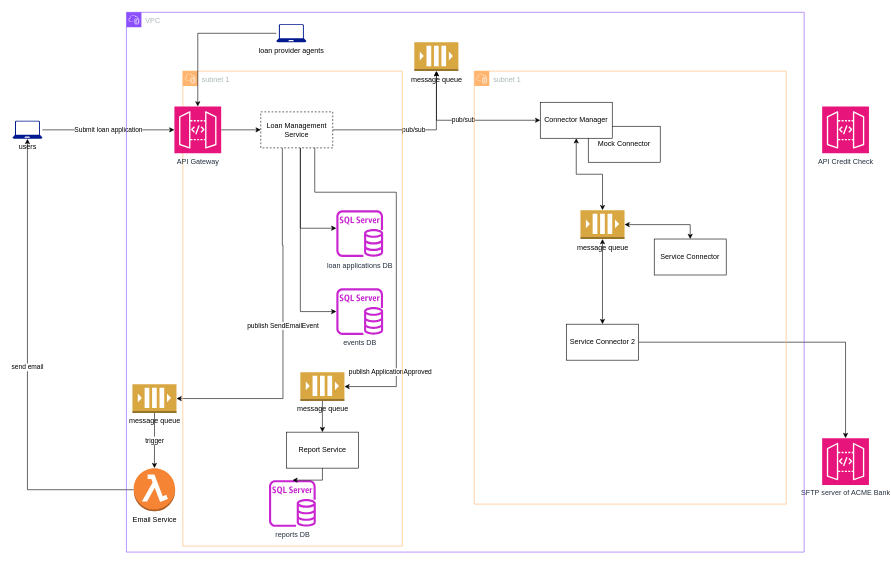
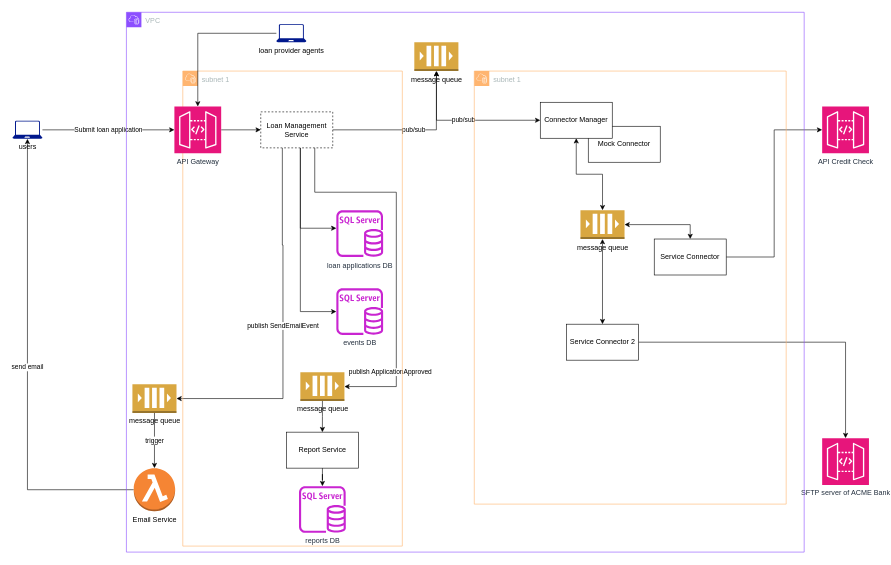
  <mxCell id="0" />
  <mxCell id="1" parent="0" />
  <mxCell id="2" value="message queue" style="outlineConnect=0;dashed=0;verticalLabelPosition=bottom;verticalAlign=top;align=center;html=1;shape=mxgraph.aws3.queue;fillColor=#D9A741;gradientColor=none;" vertex="1" parent="1"><mxGeometry x="690" y="70" width="73.5" height="48" as="geometry" /></mxCell>
  <mxCell id="3" value="API Credit Check" style="sketch=0;points=[[0,0,0],[0.25,0,0],[0.5,0,0],[0.75,0,0],[1,0,0],[0,1,0],[0.25,1,0],[0.5,1,0],[0.75,1,0],[1,1,0],[0,0.25,0],[0,0.5,0],[0,0.75,0],[1,0.25,0],[1,0.5,0],[1,0.75,0]];outlineConnect=0;fontColor=#232F3E;fillColor=#E7157B;strokeColor=#ffffff;dashed=0;verticalLabelPosition=bottom;verticalAlign=top;align=center;html=1;fontSize=12;fontStyle=0;aspect=fixed;shape=mxgraph.aws4.resourceIcon;resIcon=mxgraph.aws4.api_gateway;" vertex="1" parent="1"><mxGeometry x="1370" y="177" width="78" height="78" as="geometry" /></mxCell>
  <mxCell id="4" value="pub/sub" style="edgeStyle=orthogonalEdgeStyle;rounded=0;orthogonalLoop=1;jettySize=auto;html=1;startArrow=classic;startFill=1;exitX=0;exitY=0.5;exitDx=0;exitDy=0;" edge="1" parent="1" source="33" target="2"><mxGeometry relative="1" as="geometry"><Array as="points"><mxPoint x="727" y="200" /></Array></mxGeometry></mxCell>
+ <mxCell id="5" style="edgeStyle=orthogonalEdgeStyle;rounded=0;orthogonalLoop=1;jettySize=auto;html=1;entryX=0;entryY=0.5;entryDx=0;entryDy=0;entryPerimeter=0;" edge="1" parent="1" source="29" target="3"><mxGeometry relative="1" as="geometry" /></mxCell>
  <mxCell id="6" value="users" style="sketch=0;aspect=fixed;pointerEvents=1;shadow=0;dashed=0;html=1;strokeColor=none;labelPosition=center;verticalLabelPosition=bottom;verticalAlign=top;align=center;fillColor=#00188D;shape=mxgraph.azure.laptop" vertex="1" parent="1"><mxGeometry x="20" y="201" width="50" height="30" as="geometry" /></mxCell>
  <mxCell id="7" style="edgeStyle=orthogonalEdgeStyle;rounded=0;orthogonalLoop=1;jettySize=auto;html=1;" edge="1" parent="1" source="22" target="12"><mxGeometry relative="1" as="geometry" /></mxCell>
  <mxCell id="8" value="Submit loan application" style="edgeStyle=orthogonalEdgeStyle;rounded=0;orthogonalLoop=1;jettySize=auto;html=1;entryX=0;entryY=0.5;entryDx=0;entryDy=0;entryPerimeter=0;" edge="1" parent="1" source="6" target="22"><mxGeometry relative="1" as="geometry" /></mxCell>
  <mxCell id="9" style="edgeStyle=orthogonalEdgeStyle;rounded=0;orthogonalLoop=1;jettySize=auto;html=1;" edge="1" parent="1" source="12" target="15"><mxGeometry relative="1" as="geometry"><Array as="points"><mxPoint x="500" y="380" /></Array></mxGeometry></mxCell>
  <mxCell id="10" style="edgeStyle=orthogonalEdgeStyle;rounded=0;orthogonalLoop=1;jettySize=auto;html=1;" edge="1" parent="1" source="12" target="16"><mxGeometry relative="1" as="geometry"><Array as="points"><mxPoint x="500" y="519" /></Array></mxGeometry></mxCell>
  <mxCell id="11" value="publish SendEmailEvent" style="edgeStyle=orthogonalEdgeStyle;rounded=0;orthogonalLoop=1;jettySize=auto;html=1;" edge="1" parent="1" source="12" target="39"><mxGeometry relative="1" as="geometry"><Array as="points"><mxPoint x="470" y="408" /><mxPoint x="471" y="408" /></Array></mxGeometry></mxCell>
  <mxCell id="12" value="Loan Management Service" style="rounded=0;whiteSpace=wrap;html=1;dashed=1;" vertex="1" parent="1"><mxGeometry x="434" y="186" width="120" height="60" as="geometry" /></mxCell>
  <mxCell id="13" value="pub/sub" style="edgeStyle=orthogonalEdgeStyle;rounded=0;orthogonalLoop=1;jettySize=auto;html=1;" edge="1" parent="1" source="12" target="2"><mxGeometry relative="1" as="geometry" /></mxCell>
  <mxCell id="14" value="publish ApplicationApproved" style="edgeStyle=orthogonalEdgeStyle;rounded=0;orthogonalLoop=1;jettySize=auto;html=1;entryX=1;entryY=0.5;entryDx=0;entryDy=0;entryPerimeter=0;exitX=0.75;exitY=1;exitDx=0;exitDy=0;" edge="1" parent="1" source="12" target="23"><mxGeometry x="0.644" y="-10" relative="1" as="geometry"><Array as="points"><mxPoint x="524" y="320" /><mxPoint x="660" y="320" /><mxPoint x="660" y="644" /></Array><mxPoint as="offset" /></mxGeometry></mxCell>
  <mxCell id="15" value="loan applications DB" style="sketch=0;outlineConnect=0;fontColor=#232F3E;gradientColor=none;fillColor=#C925D1;strokeColor=none;dashed=0;verticalLabelPosition=bottom;verticalAlign=top;align=center;html=1;fontSize=12;fontStyle=0;aspect=fixed;pointerEvents=1;shape=mxgraph.aws4.rds_sql_server_instance;" vertex="1" parent="1"><mxGeometry x="560" y="350" width="78" height="78" as="geometry" /></mxCell>
  <mxCell id="16" value="events DB" style="sketch=0;outlineConnect=0;fontColor=#232F3E;gradientColor=none;fillColor=#C925D1;strokeColor=none;dashed=0;verticalLabelPosition=bottom;verticalAlign=top;align=center;html=1;fontSize=12;fontStyle=0;aspect=fixed;pointerEvents=1;shape=mxgraph.aws4.rds_sql_server_instance;" vertex="1" parent="1"><mxGeometry x="560" y="480" width="78" height="78" as="geometry" /></mxCell>
  <mxCell id="17" value="send email" style="edgeStyle=orthogonalEdgeStyle;rounded=0;orthogonalLoop=1;jettySize=auto;html=1;entryX=0.5;entryY=1;entryDx=0;entryDy=0;entryPerimeter=0;exitX=0;exitY=0.5;exitDx=0;exitDy=0;exitPerimeter=0;" edge="1" parent="1" source="41" target="6"><mxGeometry relative="1" as="geometry"><mxPoint x="410.75" y="770" as="sourcePoint" /></mxGeometry></mxCell>
  <mxCell id="18" value="SFTP server of ACME Bank" style="sketch=0;points=[[0,0,0],[0.25,0,0],[0.5,0,0],[0.75,0,0],[1,0,0],[0,1,0],[0.25,1,0],[0.5,1,0],[0.75,1,0],[1,1,0],[0,0.25,0],[0,0.5,0],[0,0.75,0],[1,0.25,0],[1,0.5,0],[1,0.75,0]];outlineConnect=0;fontColor=#232F3E;fillColor=#E7157B;strokeColor=#ffffff;dashed=0;verticalLabelPosition=bottom;verticalAlign=top;align=center;html=1;fontSize=12;fontStyle=0;aspect=fixed;shape=mxgraph.aws4.resourceIcon;resIcon=mxgraph.aws4.api_gateway;" vertex="1" parent="1"><mxGeometry x="1370" y="730" width="78" height="78" as="geometry" /></mxCell>
  <mxCell id="19" style="edgeStyle=orthogonalEdgeStyle;rounded=0;orthogonalLoop=1;jettySize=auto;html=1;" edge="1" parent="1" source="30" target="18"><mxGeometry relative="1" as="geometry" /></mxCell>
  <mxCell id="20" value="VPC" style="points=[[0,0],[0.25,0],[0.5,0],[0.75,0],[1,0],[1,0.25],[1,0.5],[1,0.75],[1,1],[0.75,1],[0.5,1],[0.25,1],[0,1],[0,0.75],[0,0.5],[0,0.25]];outlineConnect=0;gradientColor=none;html=1;whiteSpace=wrap;fontSize=12;fontStyle=0;container=1;pointerEvents=0;collapsible=0;recursiveResize=0;shape=mxgraph.aws4.group;grIcon=mxgraph.aws4.group_vpc2;strokeColor=#8C4FFF;fillColor=none;verticalAlign=top;align=left;spacingLeft=30;fontColor=#AAB7B8;dashed=0;" vertex="1" parent="1"><mxGeometry x="210" y="20" width="1130" height="900" as="geometry" /></mxCell>
  <mxCell id="21" value="subnet 1" style="points=[[0,0],[0.25,0],[0.5,0],[0.75,0],[1,0],[1,0.25],[1,0.5],[1,0.75],[1,1],[0.75,1],[0.5,1],[0.25,1],[0,1],[0,0.75],[0,0.5],[0,0.25]];outlineConnect=0;gradientColor=none;html=1;whiteSpace=wrap;fontSize=12;fontStyle=0;container=1;pointerEvents=0;collapsible=0;recursiveResize=0;shape=mxgraph.aws4.group;grIcon=mxgraph.aws4.group_vpc2;strokeColor=#FFB570;fillColor=none;verticalAlign=top;align=left;spacingLeft=30;fontColor=#AAB7B8;dashed=0;" vertex="1" parent="20"><mxGeometry x="94" y="98" width="366" height="792" as="geometry" /></mxCell>
  <mxCell id="22" value="API Gateway" style="sketch=0;points=[[0,0,0],[0.25,0,0],[0.5,0,0],[0.75,0,0],[1,0,0],[0,1,0],[0.25,1,0],[0.5,1,0],[0.75,1,0],[1,1,0],[0,0.25,0],[0,0.5,0],[0,0.75,0],[1,0.25,0],[1,0.5,0],[1,0.75,0]];outlineConnect=0;fontColor=#232F3E;fillColor=#E7157B;strokeColor=#ffffff;dashed=0;verticalLabelPosition=bottom;verticalAlign=top;align=center;html=1;fontSize=12;fontStyle=0;aspect=fixed;shape=mxgraph.aws4.resourceIcon;resIcon=mxgraph.aws4.api_gateway;" vertex="1" parent="21"><mxGeometry x="-14" y="59" width="78" height="78" as="geometry" /></mxCell>
  <mxCell id="23" value="message queue" style="outlineConnect=0;dashed=0;verticalLabelPosition=bottom;verticalAlign=top;align=center;html=1;shape=mxgraph.aws3.queue;fillColor=#D9A741;gradientColor=none;" vertex="1" parent="21"><mxGeometry x="196" y="502" width="73.5" height="48" as="geometry" /></mxCell>
  <mxCell id="24" value="Report Service" style="rounded=0;whiteSpace=wrap;html=1;" vertex="1" parent="21"><mxGeometry x="172.75" y="602" width="120" height="60" as="geometry" /></mxCell>
  <mxCell id="25" style="edgeStyle=orthogonalEdgeStyle;rounded=0;orthogonalLoop=1;jettySize=auto;html=1;entryX=0.5;entryY=0;entryDx=0;entryDy=0;" edge="1" parent="21" source="23" target="24"><mxGeometry relative="1" as="geometry" /></mxCell>
- <mxCell id="26" value="reports DB" style="sketch=0;outlineConnect=0;fontColor=#232F3E;gradientColor=none;fillColor=#C925D1;strokeColor=none;dashed=0;verticalLabelPosition=bottom;verticalAlign=top;align=center;html=1;fontSize=12;fontStyle=0;aspect=fixed;pointerEvents=1;shape=mxgraph.aws4.rds_sql_server_instance;" vertex="1" parent="21"><mxGeometry x="143.75" y="682" width="78" height="78" as="geometry" /></mxCell>
+ <mxCell id="26" value="reports DB" style="sketch=0;outlineConnect=0;fontColor=#232F3E;gradientColor=none;fillColor=#C925D1;strokeColor=none;dashed=0;verticalLabelPosition=bottom;verticalAlign=top;align=center;html=1;fontSize=12;fontStyle=0;aspect=fixed;pointerEvents=1;shape=mxgraph.aws4.rds_sql_server_instance;" vertex="1" parent="21"><mxGeometry x="193.75" y="692" width="78" height="78" as="geometry" /></mxCell>
  <mxCell id="27" style="edgeStyle=orthogonalEdgeStyle;rounded=0;orthogonalLoop=1;jettySize=auto;html=1;" edge="1" parent="21" source="24" target="26"><mxGeometry relative="1" as="geometry" /></mxCell>
  <mxCell id="28" value="subnet 1" style="points=[[0,0],[0.25,0],[0.5,0],[0.75,0],[1,0],[1,0.25],[1,0.5],[1,0.75],[1,1],[0.75,1],[0.5,1],[0.25,1],[0,1],[0,0.75],[0,0.5],[0,0.25]];outlineConnect=0;gradientColor=none;html=1;whiteSpace=wrap;fontSize=12;fontStyle=0;container=1;pointerEvents=0;collapsible=0;recursiveResize=0;shape=mxgraph.aws4.group;grIcon=mxgraph.aws4.group_vpc2;strokeColor=#FFB570;fillColor=none;verticalAlign=top;align=left;spacingLeft=30;fontColor=#AAB7B8;dashed=0;" vertex="1" parent="20"><mxGeometry x="580" y="98" width="520" height="722" as="geometry" /></mxCell>
  <mxCell id="29" value="Service Connector" style="rounded=0;whiteSpace=wrap;html=1;" vertex="1" parent="28"><mxGeometry x="300" y="280" width="120" height="60" as="geometry" /></mxCell>
  <mxCell id="30" value="Service Connector 2" style="rounded=0;whiteSpace=wrap;html=1;" vertex="1" parent="28"><mxGeometry x="153.75" y="422" width="120" height="60" as="geometry" /></mxCell>
  <mxCell id="31" value="Mock Connector" style="rounded=0;whiteSpace=wrap;html=1;" vertex="1" parent="28"><mxGeometry x="190" y="92" width="120" height="60" as="geometry" /></mxCell>
  <mxCell id="32" style="edgeStyle=orthogonalEdgeStyle;rounded=0;orthogonalLoop=1;jettySize=auto;html=1;startArrow=classic;startFill=1;" edge="1" parent="28" source="33" target="35"><mxGeometry relative="1" as="geometry" /></mxCell>
  <mxCell id="33" value="Connector Manager" style="rounded=0;whiteSpace=wrap;html=1;" vertex="1" parent="28"><mxGeometry x="110" y="52" width="120" height="60" as="geometry" /></mxCell>
  <mxCell id="34" style="edgeStyle=orthogonalEdgeStyle;rounded=0;orthogonalLoop=1;jettySize=auto;html=1;entryX=0.5;entryY=0;entryDx=0;entryDy=0;startArrow=classic;startFill=1;" edge="1" parent="28" source="35" target="29"><mxGeometry relative="1" as="geometry" /></mxCell>
  <mxCell id="35" value="message queue" style="outlineConnect=0;dashed=0;verticalLabelPosition=bottom;verticalAlign=top;align=center;html=1;shape=mxgraph.aws3.queue;fillColor=#D9A741;gradientColor=none;" vertex="1" parent="28"><mxGeometry x="177" y="232" width="73.5" height="48" as="geometry" /></mxCell>
  <mxCell id="36" style="edgeStyle=orthogonalEdgeStyle;rounded=0;orthogonalLoop=1;jettySize=auto;html=1;entryX=0.5;entryY=1;entryDx=0;entryDy=0;entryPerimeter=0;startArrow=classic;startFill=1;" edge="1" parent="28" source="30" target="35"><mxGeometry relative="1" as="geometry" /></mxCell>
  <mxCell id="37" value="loan provider agents" style="sketch=0;aspect=fixed;pointerEvents=1;shadow=0;dashed=0;html=1;strokeColor=none;labelPosition=center;verticalLabelPosition=bottom;verticalAlign=top;align=center;fillColor=#00188D;shape=mxgraph.azure.laptop" vertex="1" parent="20"><mxGeometry x="250" y="20" width="50" height="30" as="geometry" /></mxCell>
  <mxCell id="38" style="edgeStyle=orthogonalEdgeStyle;rounded=0;orthogonalLoop=1;jettySize=auto;html=1;entryX=0.5;entryY=0;entryDx=0;entryDy=0;entryPerimeter=0;" edge="1" parent="20" source="37" target="22"><mxGeometry relative="1" as="geometry" /></mxCell>
  <mxCell id="39" value="message queue" style="outlineConnect=0;dashed=0;verticalLabelPosition=bottom;verticalAlign=top;align=center;html=1;shape=mxgraph.aws3.queue;fillColor=#D9A741;gradientColor=none;" vertex="1" parent="20"><mxGeometry x="10" y="620" width="73.5" height="48" as="geometry" /></mxCell>
  <mxCell id="40" value="trigger" style="edgeStyle=orthogonalEdgeStyle;rounded=0;orthogonalLoop=1;jettySize=auto;html=1;entryX=0.5;entryY=0;entryDx=0;entryDy=0;entryPerimeter=0;" edge="1" parent="20" source="39" target="41"><mxGeometry relative="1" as="geometry"><mxPoint x="260.8" y="720" as="targetPoint" /></mxGeometry></mxCell>
  <mxCell id="41" value="Email Service" style="outlineConnect=0;dashed=0;verticalLabelPosition=bottom;verticalAlign=top;align=center;html=1;shape=mxgraph.aws3.lambda_function;fillColor=#F58534;gradientColor=none;" vertex="1" parent="20"><mxGeometry x="12.25" y="760" width="69" height="72" as="geometry" /></mxCell>
